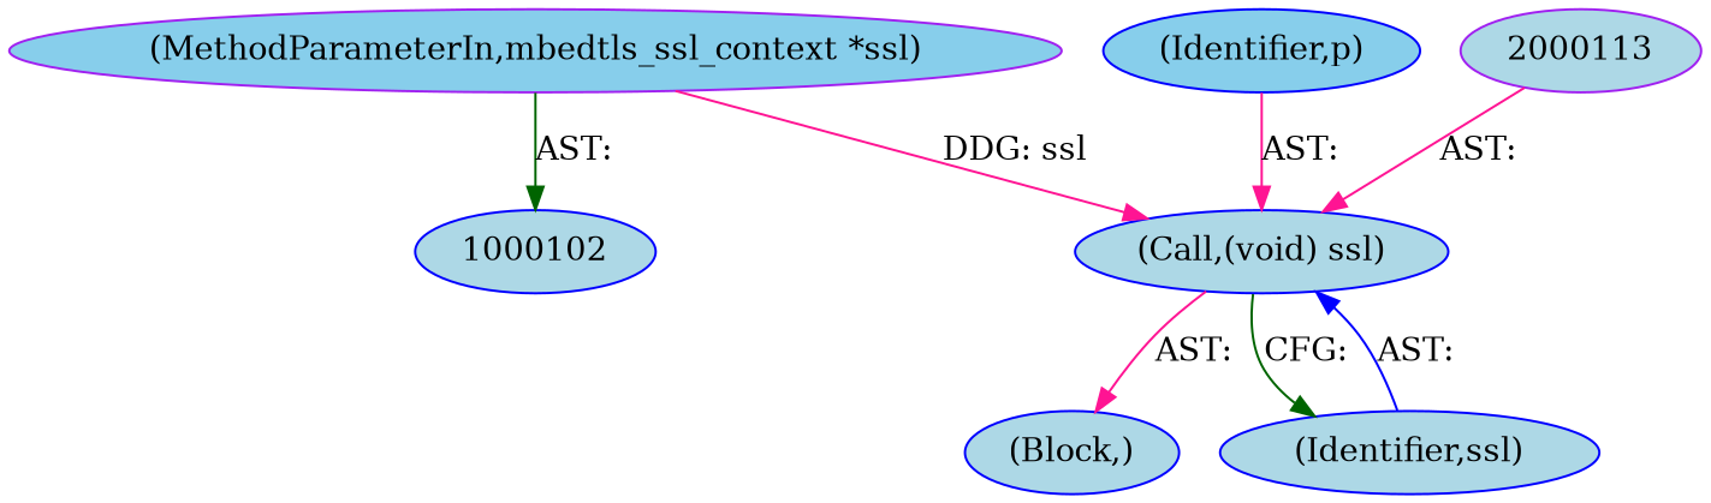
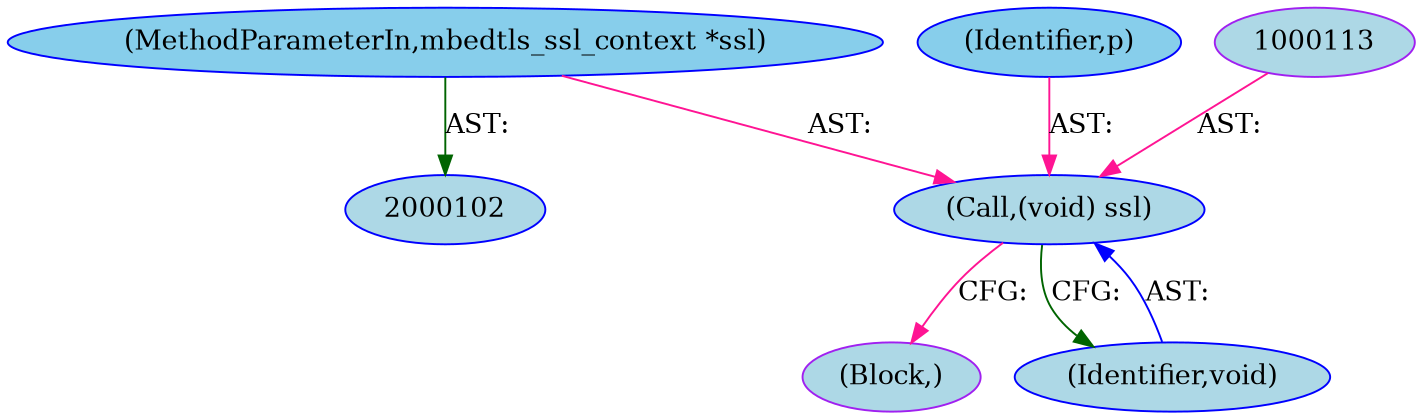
  digraph {
    node [color=blue fillcolor=lightblue style=filled]
    edge [color=deeppink]
-   n1 [color=purple fillcolor=skyblue label="(MethodParameterIn,mbedtls_ssl_context *ssl)"]
+   n1 [fillcolor=skyblue label="(MethodParameterIn,mbedtls_ssl_context *ssl)"]
    n2 [label="(Call,(void) ssl)"]
-   1000102
-   n4 [label="(Block,)"]
-   n5 [label="(Identifier,ssl)"]
+   1000102 [label=2000102]
+   n4 [color=purple label="(Block,)"]
+   n5 [label="(Identifier,void)"]
    n6 [fillcolor=skyblue label="(Identifier,p)"]
-   1000113 [color=purple label=2000113]
-   n1 -> n2 [label="DDG: ssl"]
+   1000113 [color=purple]
+   n1 -> n2 [label="AST: "]
    n1 -> 1000102 [color=darkgreen label="AST: "]
-   n2 -> n4 [label="AST: "]
+   n2 -> n4 [label="CFG: "]
    n2 -> n5 [color=darkgreen label="CFG: "]
    n5 -> n2 [color=blue label="AST: "]
    n6 -> n2 [label="AST: "]
    1000113 -> n2 [label="AST: "]
  }
